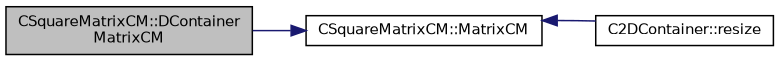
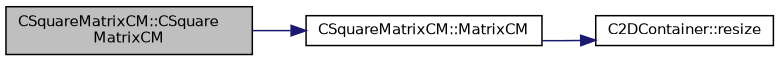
  digraph {
    rankdir=LR
    node [color=black fillcolor=white fontname=Helvetica fontsize=10 shape=record style=filled]
    edge [color=midnightblue fontname=Helvetica fontsize=10 labelfontname=Helvetica labelfontsize=10 style=solid]
-   n1 [fillcolor=grey75 fontcolor=black height=0.2 label="CSquareMatrixCM::DContainer\lMatrixCM" width=0.4]
+   n1 [fillcolor=grey75 fontcolor=black height=0.2 label="CSquareMatrixCM::CSquare\lMatrixCM" width=0.4]
    n2 [height=0.2 label="CSquareMatrixCM::MatrixCM" width=0.4]
    n3 [height=0.2 label="C2DContainer::resize" width=0.4]
    n1 -> n2
-   n3 -> n2
+   n2 -> n3
  }
